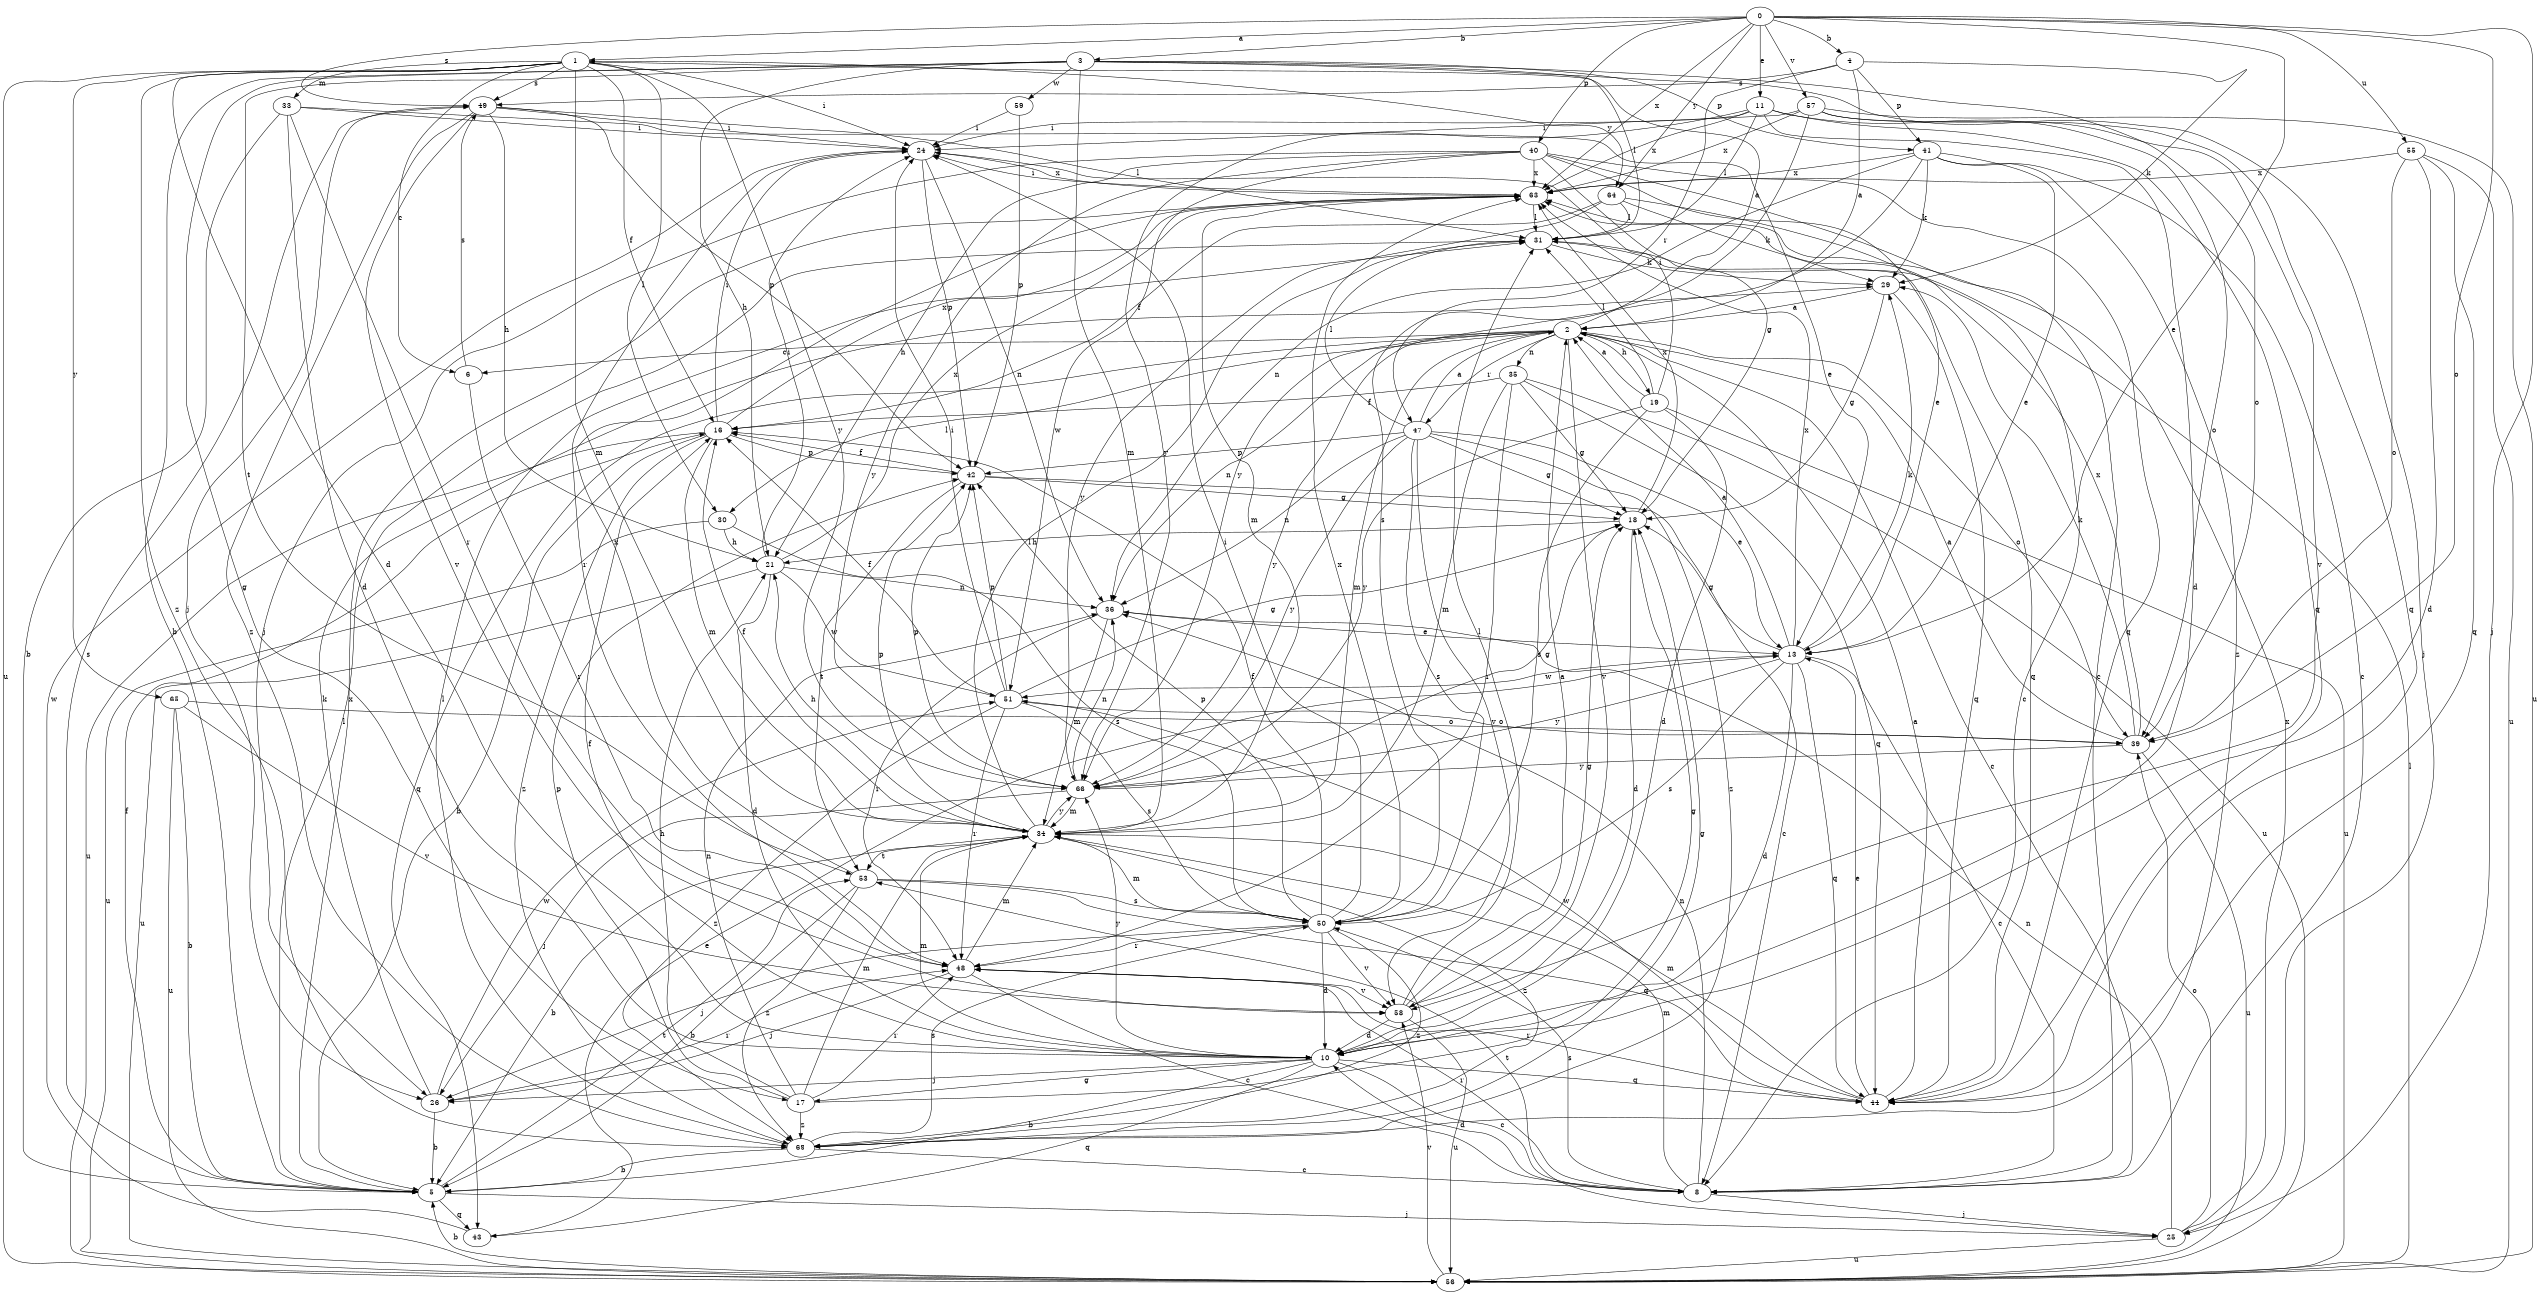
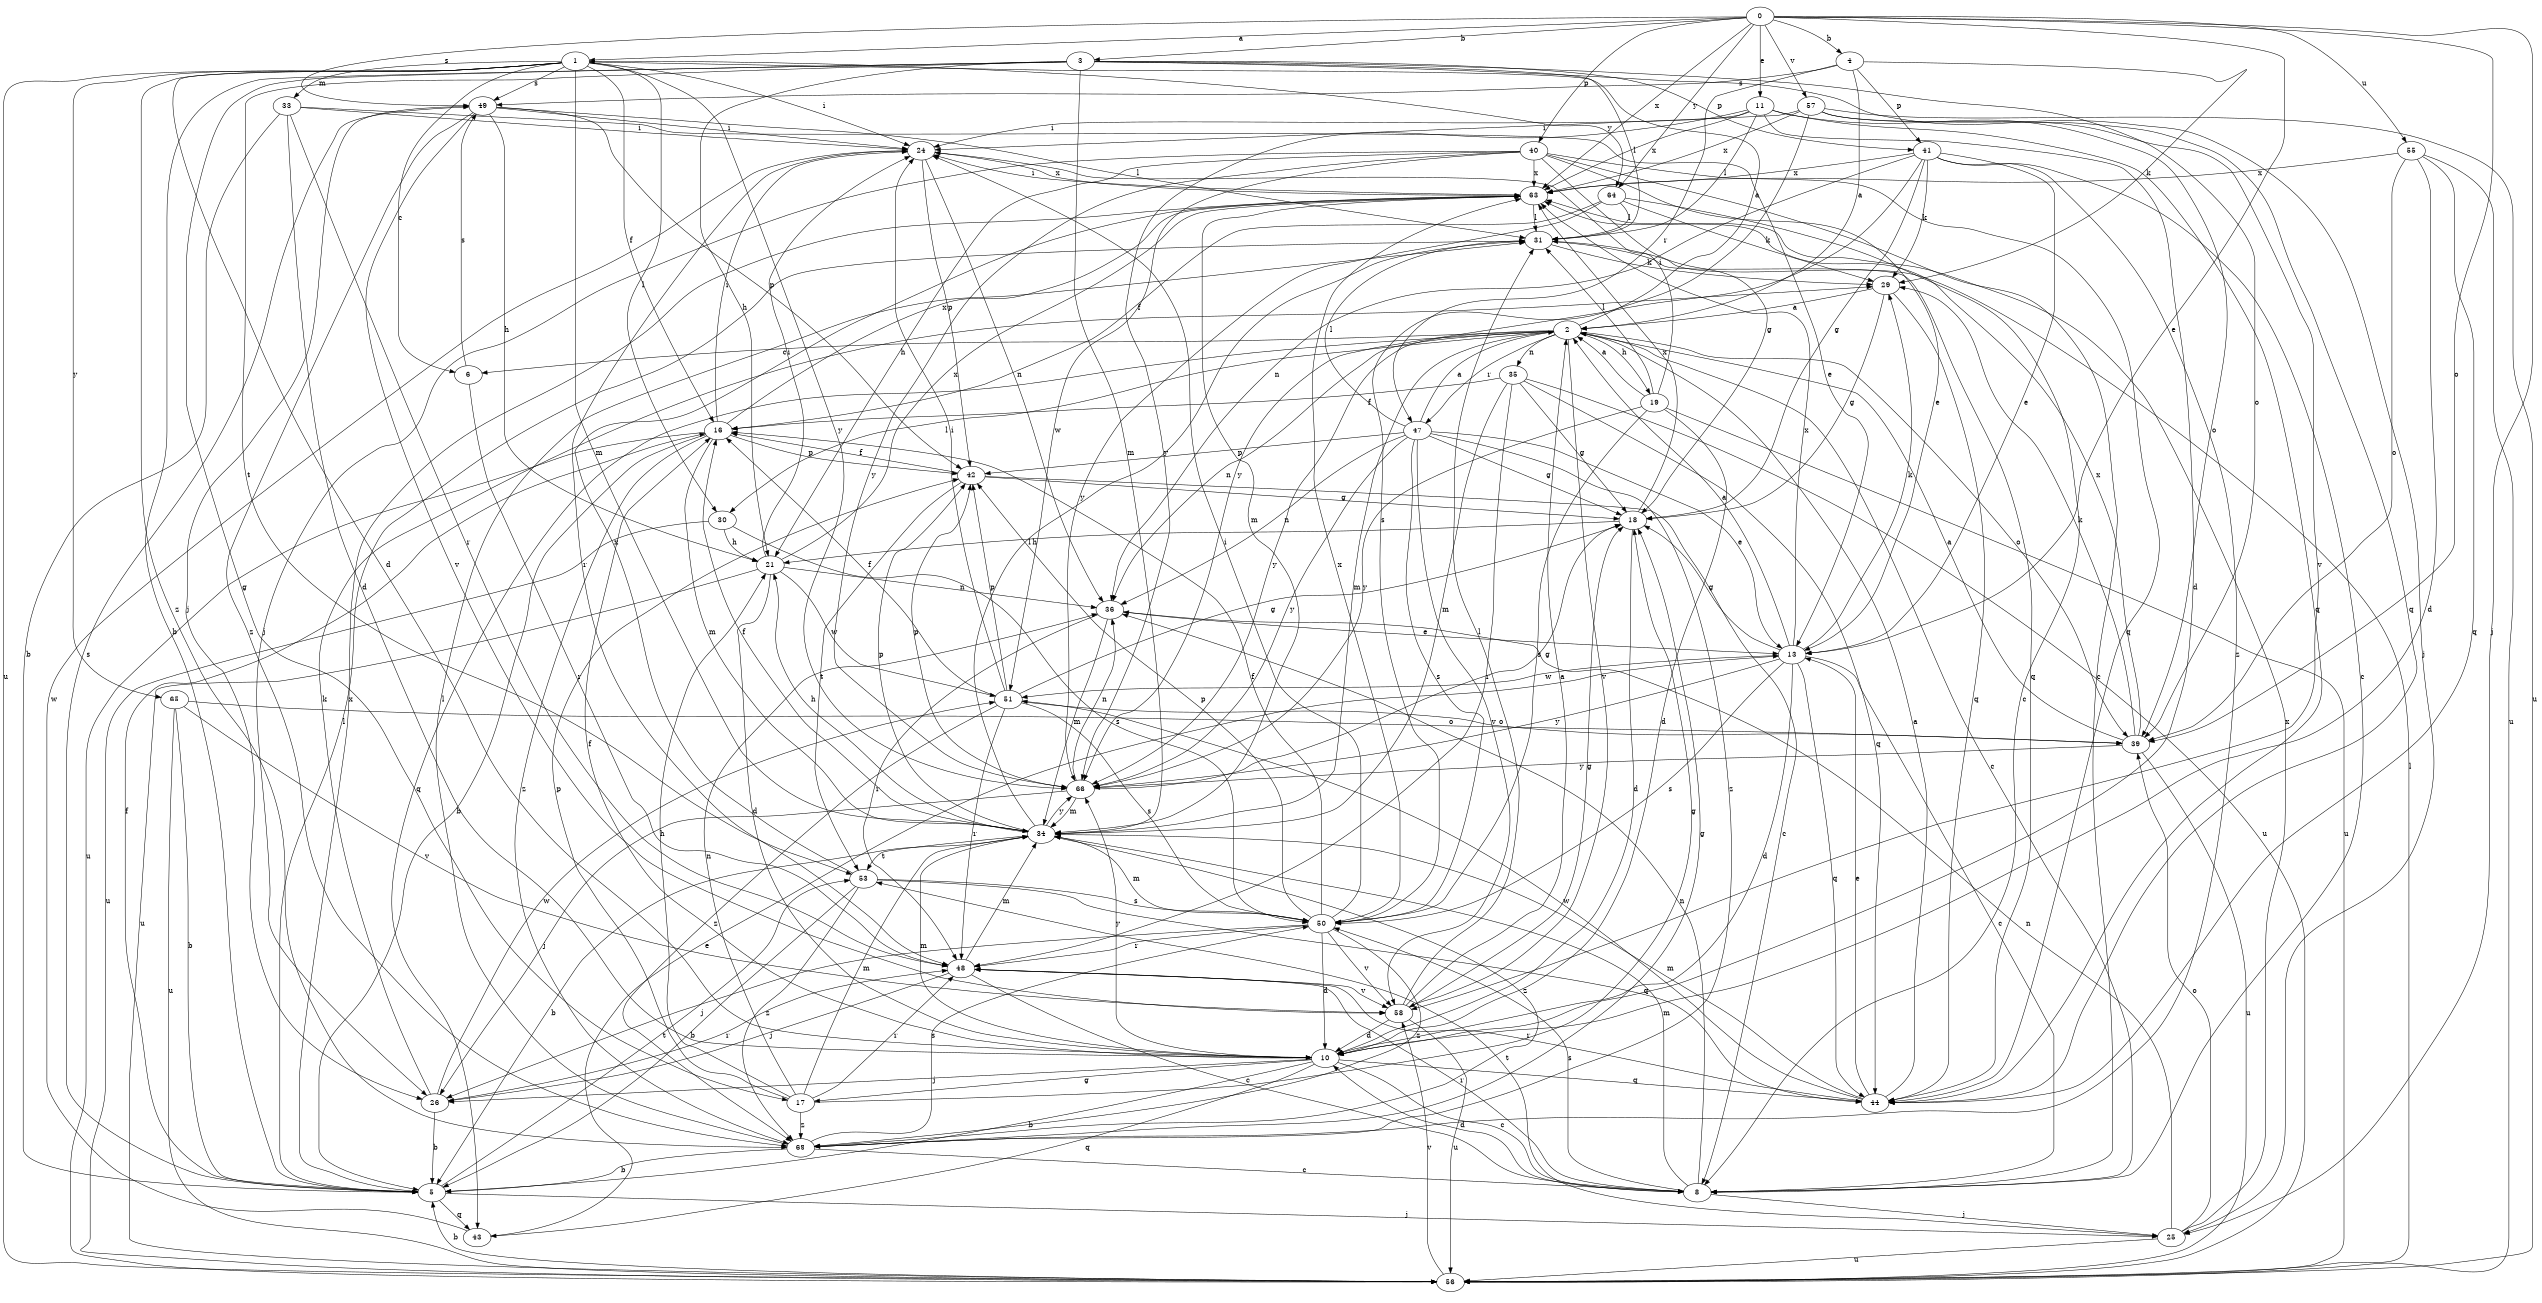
  strict digraph {
    fontname="DejaVu Serif"
    node [fontname="DejaVu Serif"]
    edge [fontname="DejaVu Serif"]
    0
    1
    3
    4
    11
    13
    25
    39
    40
    49
    55
    57
    63
    64
    6
    10
    16
    24
    30
    33
    34
    56
    65
    66
    69
    5
    17
    21
    31
    41
    53
-   59
    2
    47
    29
    44
    8
    50
    18
    n40 [label=51]
    36
    26
    58
    42
    48
    43
    19
    35
    0 -> 1 [label=a]
    0 -> 3 [label=b]
    0 -> 4 [label=b]
    0 -> 11 [label=e]
    0 -> 13 [label=e]
    0 -> 25 [label=j]
    0 -> 39 [label=o]
    0 -> 40 [label=p]
    0 -> 49 [label=s]
    0 -> 55 [label=u]
    0 -> 57 [label=v]
    0 -> 63 [label=x]
    0 -> 64 [label=y]
    1 -> 49 [label=s]
    1 -> 64 [label=y]
    1 -> 6 [label=c]
    1 -> 10 [label=d]
    1 -> 16 [label=f]
    1 -> 24 [label=i]
    1 -> 30 [label=l]
    1 -> 33 [label=m]
    1 -> 34 [label=m]
    1 -> 56 [label=u]
    1 -> 65 [label=y]
    1 -> 66 [label=y]
    1 -> 69 [label=z]
    3 -> 25 [label=j]
    3 -> 39 [label=o]
    3 -> 34 [label=m]
    3 -> 5 [label=b]
    3 -> 17 [label=g]
    3 -> 21 [label=h]
    3 -> 31 [label=l]
    3 -> 41 [label=p]
    3 -> 53 [label=t]
-   3 -> 59 [label=w]
    4 -> 49 [label=s]
    4 -> 41 [label=p]
    4 -> 2 [label=a]
    4 -> 47 [label=r]
    4 -> 29 [label=k]
    11 -> 39 [label=o]
    11 -> 63 [label=x]
    11 -> 10 [label=d]
    11 -> 24 [label=i]
    11 -> 66 [label=y]
    11 -> 31 [label=l]
    11 -> 44 [label=q]
    13 -> 63 [label=x]
    13 -> 10 [label=d]
    13 -> 66 [label=y]
    13 -> 2 [label=a]
    13 -> 29 [label=k]
    13 -> 44 [label=q]
    13 -> 8 [label=c]
    13 -> 50 [label=s]
    13 -> 18 [label=g]
    13 -> n40 [label=w]
    25 -> 39 [label=o]
    25 -> 63 [label=x]
    25 -> 56 [label=u]
    25 -> 53 [label=t]
    25 -> 36 [label=n]
    39 -> 63 [label=x]
    39 -> 56 [label=u]
    39 -> 66 [label=y]
    39 -> 2 [label=a]
    39 -> 29 [label=k]
    40 -> 13 [label=e]
    40 -> 63 [label=x]
    40 -> 66 [label=y]
    40 -> 21 [label=h]
    40 -> 44 [label=q]
    40 -> 8 [label=c]
    40 -> 18 [label=g]
    40 -> n40 [label=w]
    40 -> 26 [label=j]
    49 -> 24 [label=i]
    49 -> 69 [label=z]
    49 -> 21 [label=h]
    49 -> 31 [label=l]
    49 -> 26 [label=j]
    49 -> 58 [label=v]
    49 -> 42 [label=p]
    55 -> 39 [label=o]
    55 -> 63 [label=x]
    55 -> 10 [label=d]
    55 -> 56 [label=u]
    55 -> 44 [label=q]
    57 -> 63 [label=x]
    57 -> 24 [label=i]
    57 -> 56 [label=u]
    57 -> 44 [label=q]
    57 -> 50 [label=s]
    57 -> 58 [label=v]
    63 -> 24 [label=i]
    63 -> 34 [label=m]
    63 -> 31 [label=l]
    64 -> 16 [label=f]
    64 -> 66 [label=y]
    64 -> 31 [label=l]
    64 -> 29 [label=k]
    64 -> 8 [label=c]
    6 -> 49 [label=s]
    6 -> 48 [label=r]
    10 -> 16 [label=f]
    10 -> 34 [label=m]
    10 -> 66 [label=y]
    10 -> 5 [label=b]
    10 -> 17 [label=g]
    10 -> 44 [label=q]
    10 -> 8 [label=c]
    10 -> 26 [label=j]
    10 -> 43 [label=q]
    16 -> 63 [label=x]
    16 -> 24 [label=i]
    16 -> 34 [label=m]
    16 -> 56 [label=u]
    16 -> 69 [label=z]
    16 -> 5 [label=b]
    16 -> 42 [label=p]
    24 -> 63 [label=x]
    24 -> 36 [label=n]
    24 -> 42 [label=p]
    24 -> 48 [label=r]
    30 -> 56 [label=u]
    30 -> 21 [label=h]
    30 -> 50 [label=s]
    33 -> 13 [label=e]
    33 -> 10 [label=d]
    33 -> 24 [label=i]
    33 -> 5 [label=b]
    33 -> 48 [label=r]
    34 -> 16 [label=f]
    34 -> 66 [label=y]
    34 -> 69 [label=z]
    34 -> 5 [label=b]
    34 -> 21 [label=h]
    34 -> 31 [label=l]
    34 -> 53 [label=t]
    34 -> 42 [label=p]
    56 -> 5 [label=b]
    56 -> 31 [label=l]
    56 -> 58 [label=v]
    65 -> 39 [label=o]
    65 -> 56 [label=u]
    65 -> 5 [label=b]
    65 -> 58 [label=v]
    66 -> 34 [label=m]
    66 -> 18 [label=g]
    66 -> 36 [label=n]
    66 -> 26 [label=j]
    66 -> 42 [label=p]
    69 -> 5 [label=b]
    69 -> 31 [label=l]
    69 -> 8 [label=c]
    69 -> 50 [label=s]
    69 -> 18 [label=g]
    5 -> 25 [label=j]
    5 -> 49 [label=s]
    5 -> 63 [label=x]
    5 -> 16 [label=f]
    5 -> 31 [label=l]
    5 -> 53 [label=t]
    5 -> 43 [label=q]
    17 -> 34 [label=m]
    17 -> 69 [label=z]
    17 -> 21 [label=h]
    17 -> 18 [label=g]
    17 -> 36 [label=n]
    17 -> 42 [label=p]
    17 -> 48 [label=r]
    21 -> 63 [label=x]
    21 -> 10 [label=d]
    21 -> 24 [label=i]
    21 -> 56 [label=u]
    21 -> n40 [label=w]
    21 -> 36 [label=n]
    31 -> 29 [label=k]
    31 -> 44 [label=q]
    41 -> 13 [label=e]
    41 -> 63 [label=x]
    41 -> 66 [label=y]
    41 -> 69 [label=z]
    41 -> 29 [label=k]
    41 -> 8 [label=c]
+   41 -> 18 [label=g]
    41 -> 36 [label=n]
    53 -> 63 [label=x]
    53 -> 69 [label=z]
    53 -> 5 [label=b]
    53 -> 44 [label=q]
    53 -> 50 [label=s]
-   59 -> 24 [label=i]
-   59 -> 42 [label=p]
    2 -> 1 [label=a]
    2 -> 39 [label=o]
    2 -> 6 [label=c]
    2 -> 30 [label=l]
    2 -> 34 [label=m]
    2 -> 66 [label=y]
    2 -> 47 [label=r]
    2 -> 8 [label=c]
    2 -> 36 [label=n]
    2 -> 58 [label=v]
    2 -> 43 [label=q]
    2 -> 19 [label=h]
    2 -> 35 [label=n]
    47 -> 13 [label=e]
    47 -> 66 [label=y]
    47 -> 69 [label=z]
    47 -> 31 [label=l]
    47 -> 2 [label=a]
    47 -> 50 [label=s]
    47 -> 18 [label=g]
    47 -> 36 [label=n]
    47 -> 58 [label=v]
    47 -> 42 [label=p]
    29 -> 2 [label=a]
    29 -> 44 [label=q]
    29 -> 18 [label=g]
    44 -> 13 [label=e]
    44 -> 34 [label=m]
    44 -> 2 [label=a]
    44 -> n40 [label=w]
    44 -> 48 [label=r]
    8 -> 25 [label=j]
    8 -> 10 [label=d]
    8 -> 34 [label=m]
    8 -> 50 [label=s]
    8 -> 36 [label=n]
    8 -> 48 [label=r]
    50 -> 63 [label=x]
    50 -> 10 [label=d]
    50 -> 16 [label=f]
    50 -> 24 [label=i]
    50 -> 34 [label=m]
    50 -> 69 [label=z]
    50 -> 26 [label=j]
    50 -> 58 [label=v]
    50 -> 42 [label=p]
    50 -> 48 [label=r]
    18 -> 63 [label=x]
    18 -> 10 [label=d]
    18 -> 21 [label=h]
    n40 -> 39 [label=o]
    n40 -> 16 [label=f]
    n40 -> 24 [label=i]
    n40 -> 69 [label=z]
    n40 -> 50 [label=s]
    n40 -> 18 [label=g]
    n40 -> 42 [label=p]
    n40 -> 48 [label=r]
    36 -> 13 [label=e]
    36 -> 34 [label=m]
    36 -> 48 [label=r]
    26 -> 5 [label=b]
    26 -> 29 [label=k]
    26 -> n40 [label=w]
    26 -> 48 [label=r]
    58 -> 10 [label=d]
    58 -> 56 [label=u]
    58 -> 31 [label=l]
    58 -> 2 [label=a]
    58 -> 18 [label=g]
    42 -> 16 [label=f]
    42 -> 53 [label=t]
    42 -> 8 [label=c]
    42 -> 18 [label=g]
    48 -> 34 [label=m]
    48 -> 8 [label=c]
    48 -> 26 [label=j]
    48 -> 58 [label=v]
    43 -> 13 [label=e]
    43 -> 24 [label=w]
    19 -> 10 [label=d]
    19 -> 24 [label=i]
    19 -> 56 [label=u]
    19 -> 66 [label=y]
    19 -> 31 [label=l]
    19 -> 2 [label=a]
    19 -> 50 [label=s]
    35 -> 16 [label=f]
    35 -> 34 [label=m]
    35 -> 56 [label=u]
    35 -> 44 [label=q]
    35 -> 18 [label=g]
    35 -> 48 [label=r]
  }
